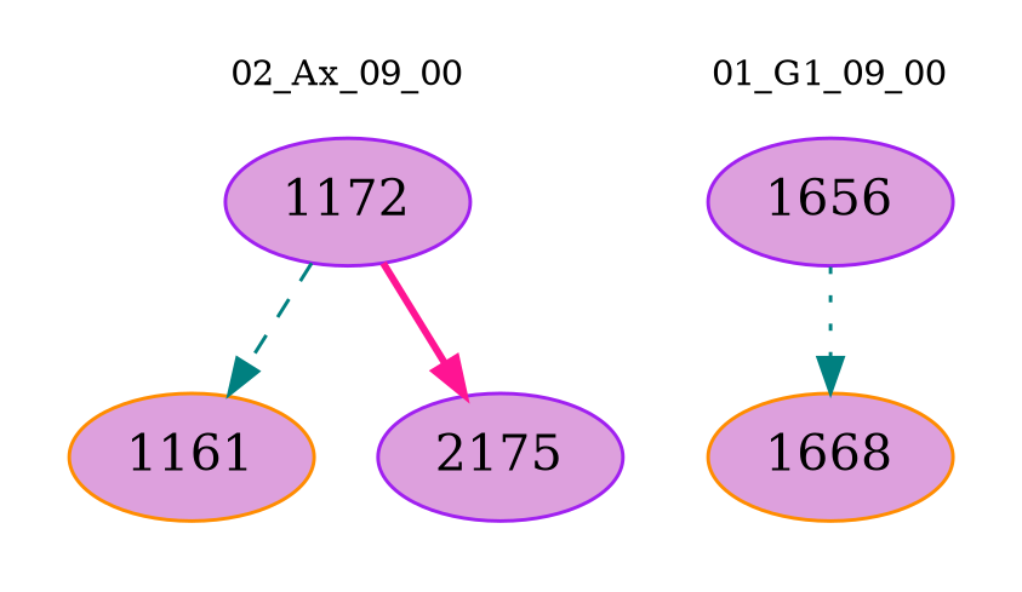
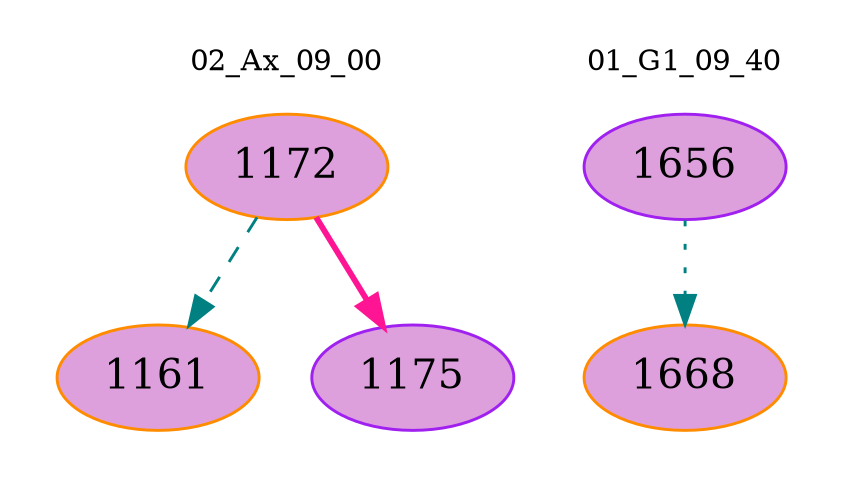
  digraph {
    node [color=purple fillcolor=plum style=filled]
    edge [color=teal]
-   n1 [label=1172]
+   n1 [color=darkorange label=1172]
    n2 [color=darkorange label=1161]
-   n3 [label=2175]
+   n3 [label=1175]
    n4 [label=1656]
    n5 [color=darkorange label=1668]
    subgraph cluster_1 {
      color=white
      fontsize=10
      label="02_Ax_09_00"
      n1
      n2
      n3
    }
    subgraph cluster_2 {
      color=white
      fontsize=10
-     label="01_G1_09_00"
+     label="01_G1_09_40"
      n4
      n5
    }
    n1 -> n2 [style=dashed]
    n1 -> n3 [color=deeppink style=bold]
    n4 -> n5 [style=dotted]
  }
